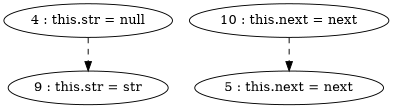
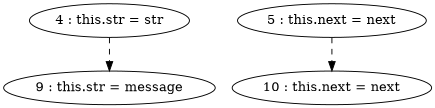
  digraph {
    edge [style=dashed]
-   "4 : this.str = null"
-   "9 : this.str = message" [label="9 : this.str = str"]
+   "4 : this.str = null" [label="4 : this.str = str"]
+   "9 : this.str = message"
    n3 [label="5 : this.next = next"]
    "10 : this.next = next"
    "4 : this.str = null" -> "9 : this.str = message"
-   "10 : this.next = next" -> n3
+   n3 -> "10 : this.next = next"
  }
